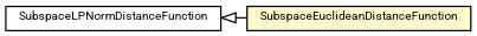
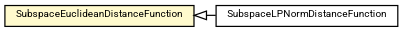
  digraph {
    nodesep=0.15
    rankdir=LR
    ranksep=0.25
    fontname="IBM Plex Mono"
    node [fontcolor=black fontname="IBM Plex Mono" fontsize=8 margin=0 shape=plaintext]
    n1 [height=0 label=<<table title="de.lmu.ifi.dbs.elki.distance.distancefunction.subspace.SubspaceLPNormDistanceFunction" border="0" cellborder="1" cellspacing="0" cellpadding="2" href="SubspaceLPNormDistanceFunction.html" target="_parent"> 		<tr><td><table border="0" cellspacing="0" cellpadding="1"> 		<tr><td align="center" balign="center"> <font face="Roboto">SubspaceLPNormDistanceFunction</font> </td></tr> 		</table></td></tr> 		</table>> width=0]
    n2 [height=0 label=<<table title="de.lmu.ifi.dbs.elki.distance.distancefunction.subspace.SubspaceEuclideanDistanceFunction" border="0" cellborder="1" cellspacing="0" cellpadding="2" bgcolor="lemonChiffon" href="SubspaceEuclideanDistanceFunction.html" target="_parent"> 		<tr><td><table border="0" cellspacing="0" cellpadding="1"> 		<tr><td align="center" balign="center"> <font face="Roboto">SubspaceEuclideanDistanceFunction</font> </td></tr> 		</table></td></tr> 		</table>> width=0]
-   n1 -> n2 [arrowtail=empty color=black dir=back fontname="IBM Plex Mono" fontsize=7 labelfontname=Roboto labelfontsize=7 weight=10]
+   n2 -> n1 [arrowtail=empty color=black dir=back fontname="IBM Plex Mono" fontsize=7 labelfontname=Roboto labelfontsize=7 weight=10]
  }
